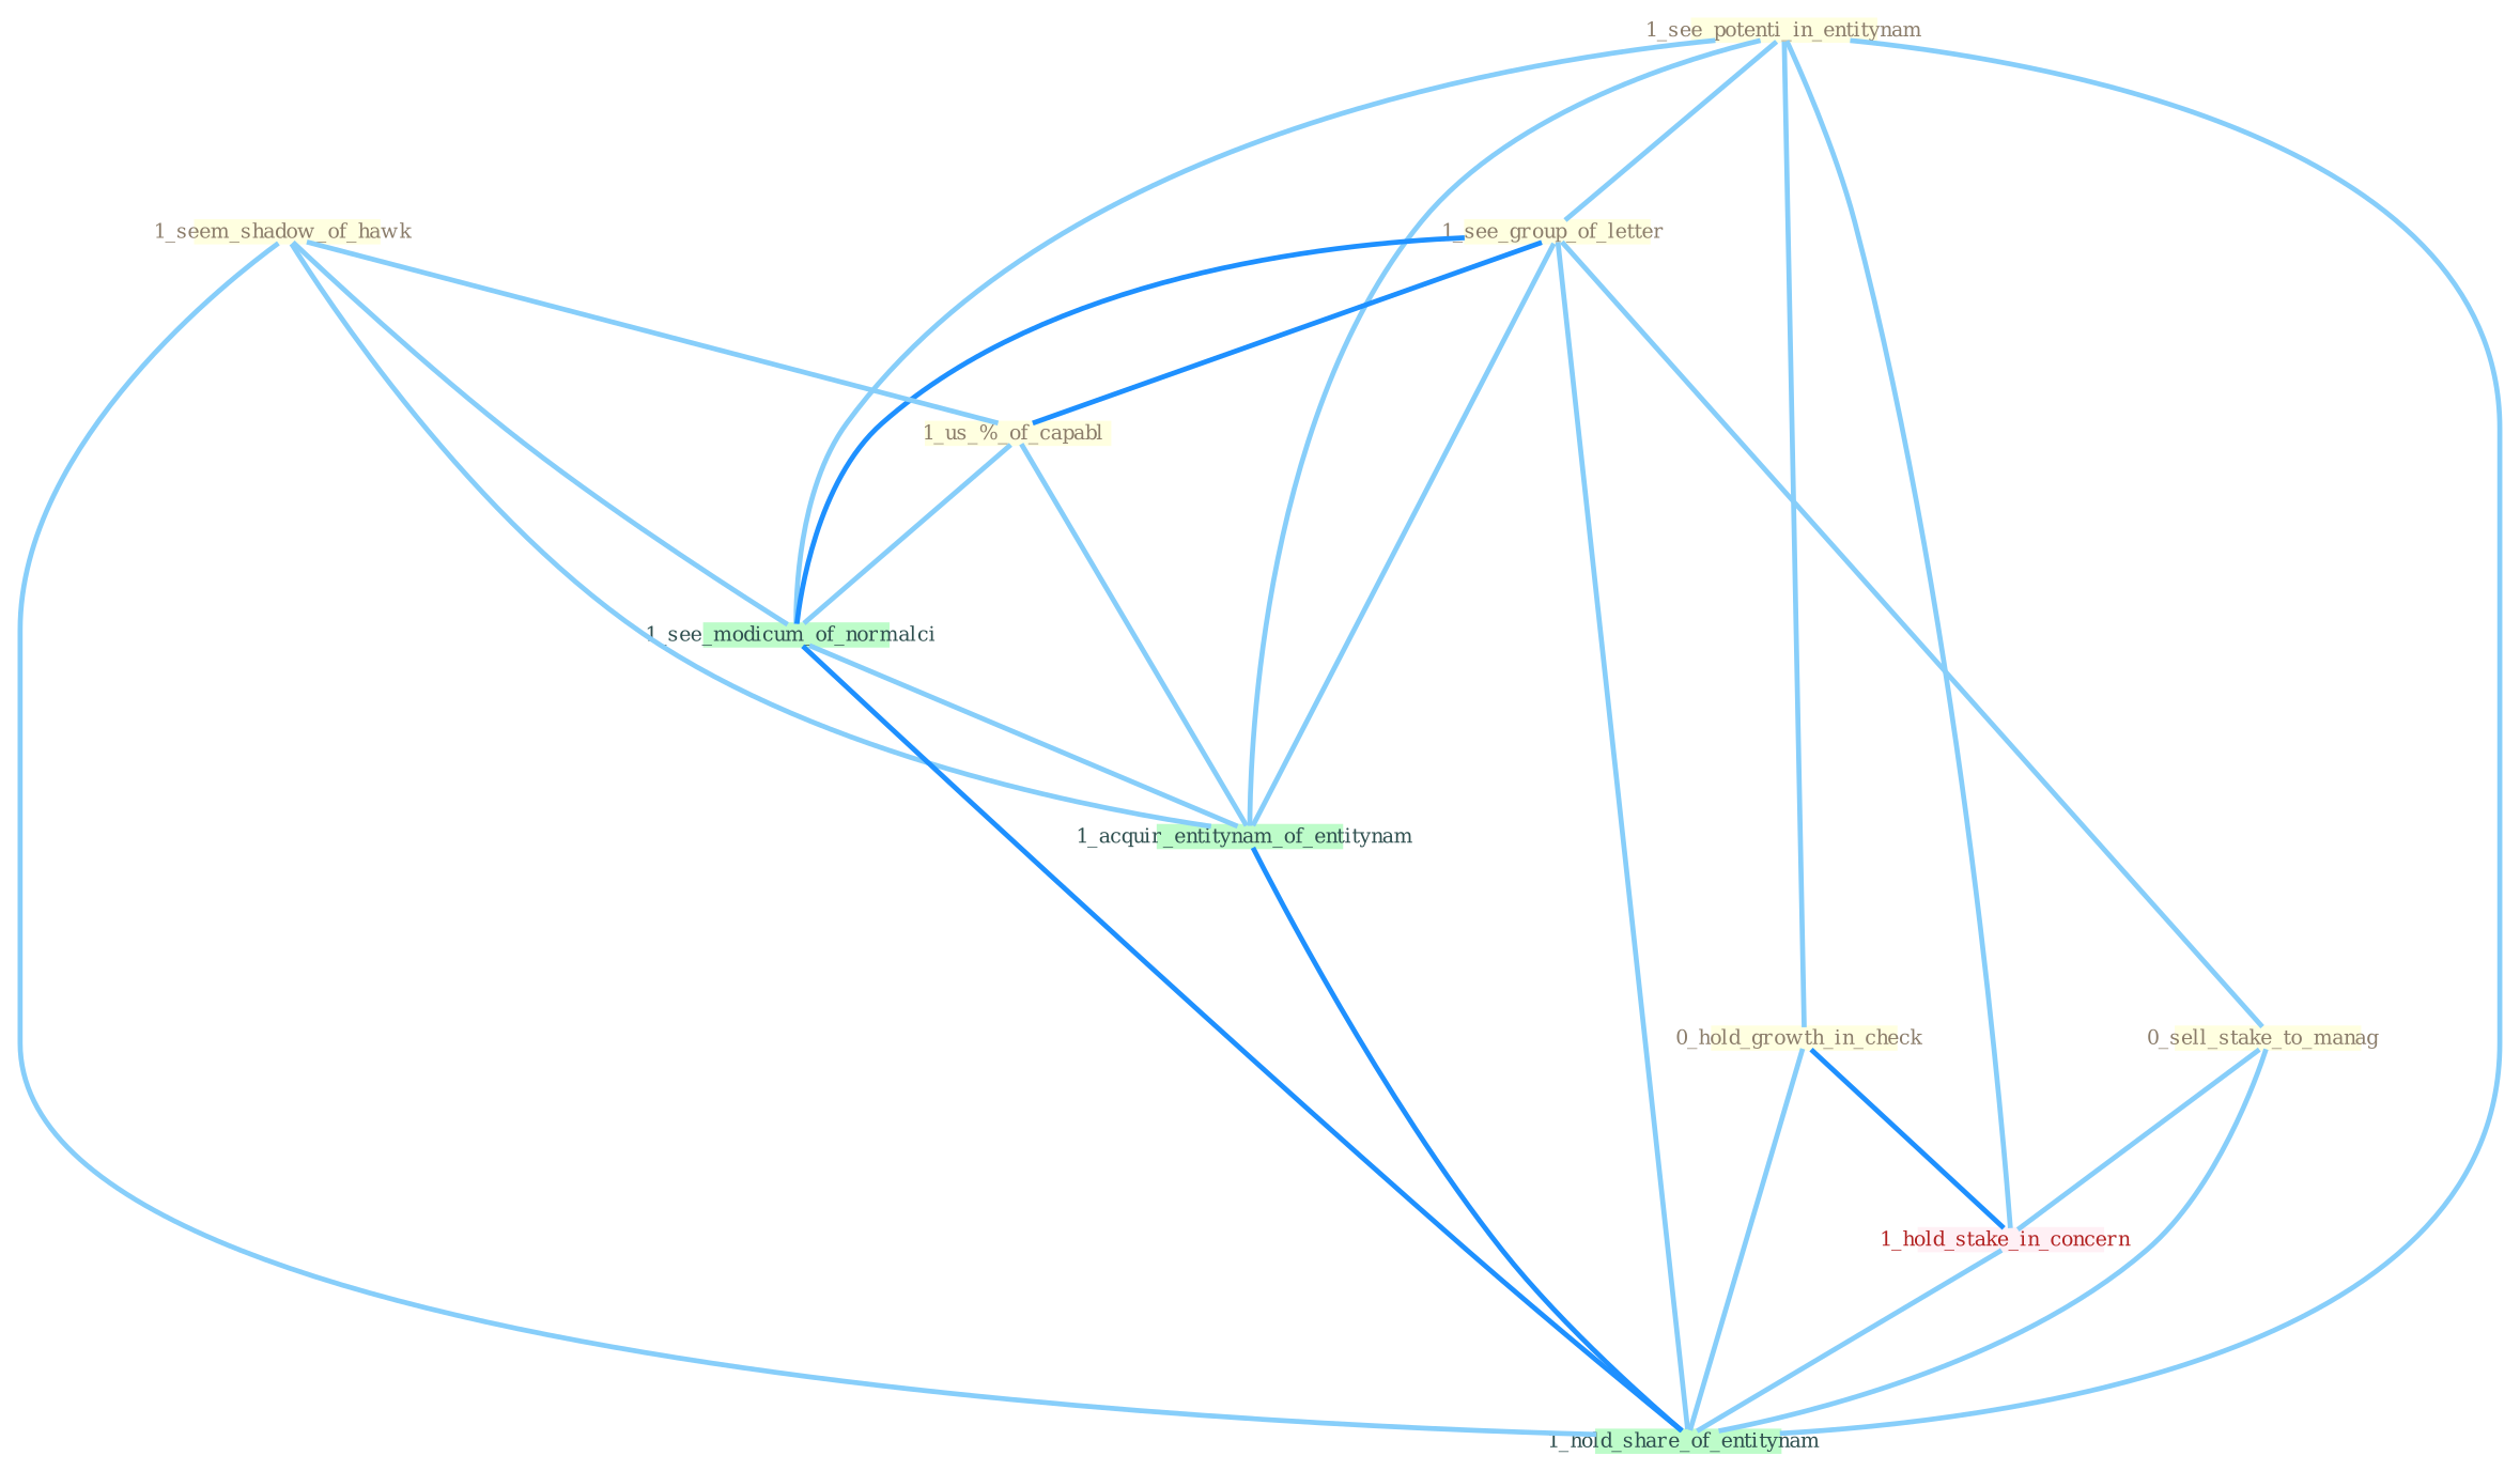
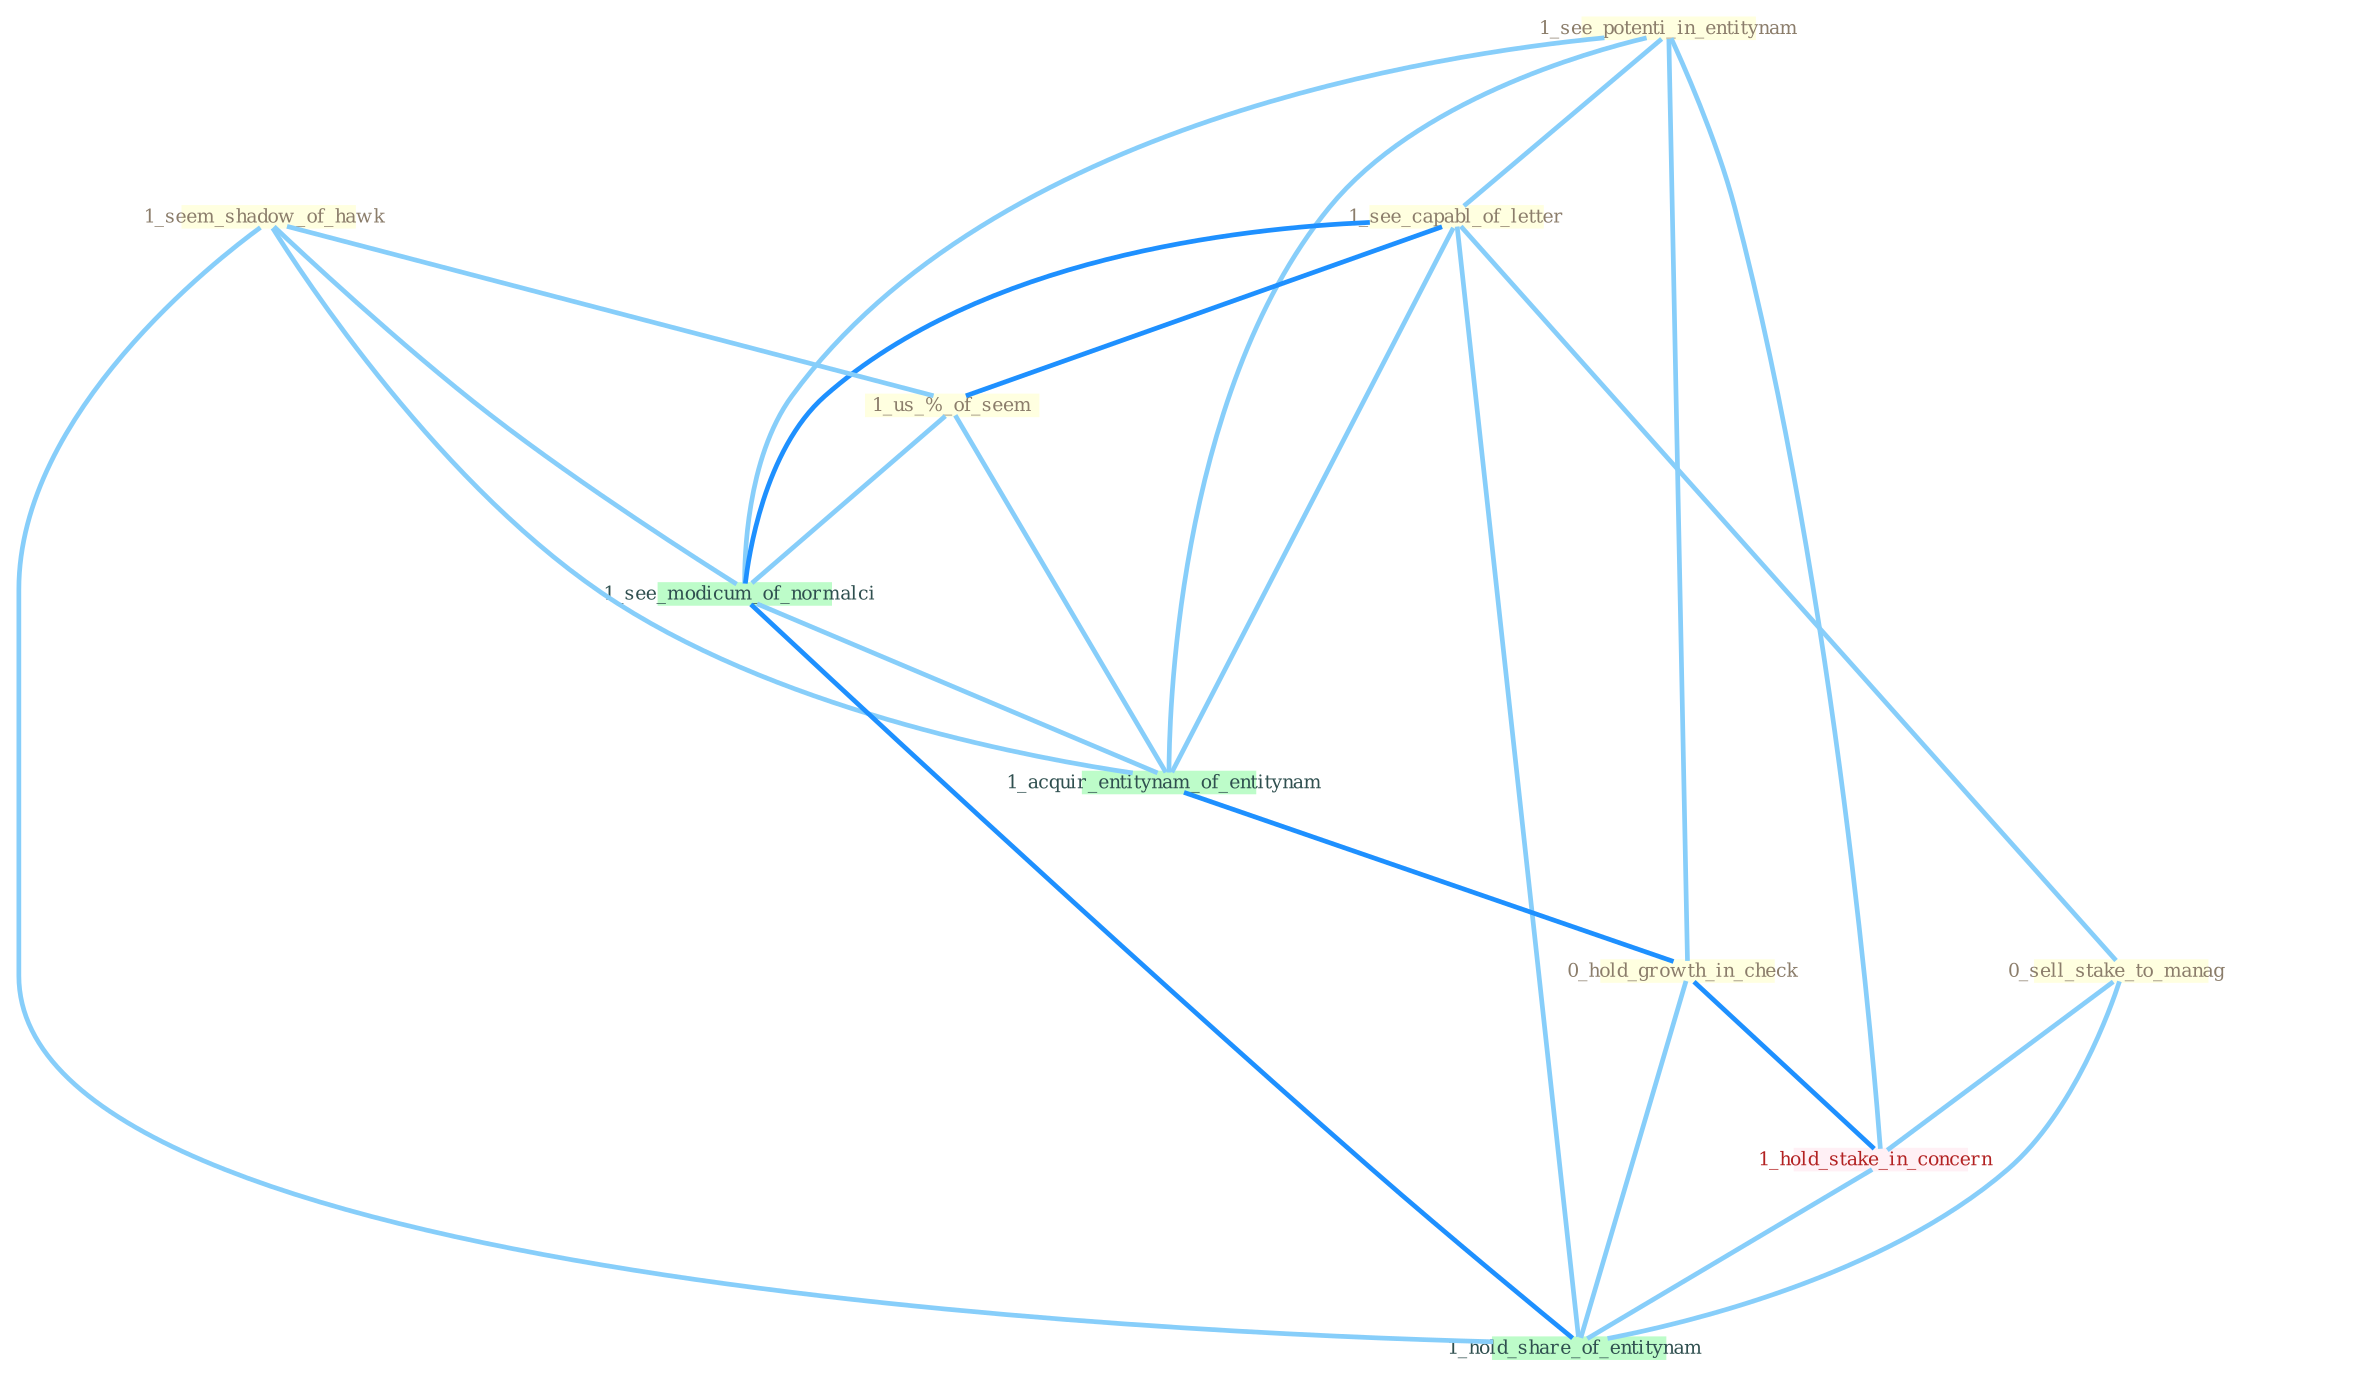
  graph {
    node [color="#ffffe0" fixedsize=true fontcolor="#8b7d6b" fontsize=4 shape=polygon style=filled]
    edge [color="#87cefa" w=1]
    n1 [height=.06 label="1_see_potenti_in_entitynam" width=.5]
    "0_hold_growth_in_check " [height=.06 width=.5]
-   "1_see_group_of_letter " [height=.06 width=.5]
+   "1_see_group_of_letter " [height=.06 width=.5 label="1_see_capabl_of_letter"]
    "1_seem_shadow_of_hawk " [height=.06 width=.5]
-   "1_us_%_of_capabl " [height=.06 width=.5]
+   "1_us_%_of_capabl " [height=.06 width=.5 label="1_us_%_of_seem"]
    "0_sell_stake_to_manag " [height=.06 width=.5]
    "1_hold_stake_in_concern " [color="#fff0f5" fontcolor="#b22222" height=.06 width=.5]
    "1_see_modicum_of_normalci " [color="#BDFCC9" fontcolor="#2f4f4f" height=.06 width=.5]
    "1_acquir_entitynam_of_entitynam " [color="#BDFCC9" fontcolor="#2f4f4f" height=.06 width=.5]
    "1_hold_share_of_entitynam " [color="#BDFCC9" fontcolor="#2f4f4f" height=.06 width=.5]
    subgraph sub_1 {
      n1
      "0_hold_growth_in_check "
      "1_see_group_of_letter "
      "1_seem_shadow_of_hawk "
      "1_us_%_of_capabl "
      "0_sell_stake_to_manag "
    }
    subgraph sub_2 {
      "1_hold_stake_in_concern "
    }
    n1 -- "0_hold_growth_in_check "
    n1 -- "1_see_group_of_letter "
    n1 -- "1_hold_stake_in_concern "
    n1 -- "1_see_modicum_of_normalci "
    n1 -- "1_acquir_entitynam_of_entitynam "
-   n1 -- "1_hold_share_of_entitynam "
    "0_hold_growth_in_check " -- "1_hold_stake_in_concern " [color="#1e90ff" w=2]
    "0_hold_growth_in_check " -- "1_hold_share_of_entitynam "
    "1_see_group_of_letter " -- "1_us_%_of_capabl " [color="#1e90ff"]
    "1_see_group_of_letter " -- "0_sell_stake_to_manag "
    "1_see_group_of_letter " -- "1_see_modicum_of_normalci " [color="#1e90ff" w=2]
    "1_see_group_of_letter " -- "1_acquir_entitynam_of_entitynam "
    "1_see_group_of_letter " -- "1_hold_share_of_entitynam "
    "1_seem_shadow_of_hawk " -- "1_us_%_of_capabl "
    "1_seem_shadow_of_hawk " -- "1_see_modicum_of_normalci "
    "1_seem_shadow_of_hawk " -- "1_acquir_entitynam_of_entitynam "
    "1_seem_shadow_of_hawk " -- "1_hold_share_of_entitynam "
    "1_us_%_of_capabl " -- "1_see_modicum_of_normalci "
    "1_us_%_of_capabl " -- "1_acquir_entitynam_of_entitynam "
    "0_sell_stake_to_manag " -- "1_hold_stake_in_concern "
    "0_sell_stake_to_manag " -- "1_hold_share_of_entitynam "
    "1_hold_stake_in_concern " -- "1_hold_share_of_entitynam "
    "1_see_modicum_of_normalci " -- "1_acquir_entitynam_of_entitynam "
    "1_see_modicum_of_normalci " -- "1_hold_share_of_entitynam " [color="#1e90ff"]
-   "1_acquir_entitynam_of_entitynam " -- "1_hold_share_of_entitynam " [color="#1e90ff" w=2]
+   "1_acquir_entitynam_of_entitynam " -- "0_hold_growth_in_check " [color="#1e90ff" w=2]
  }
